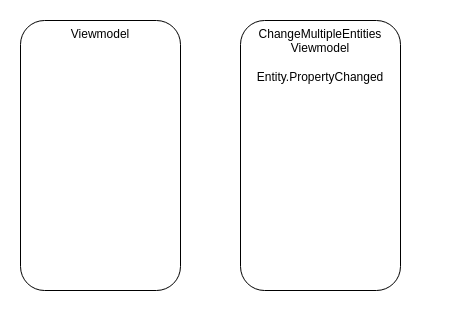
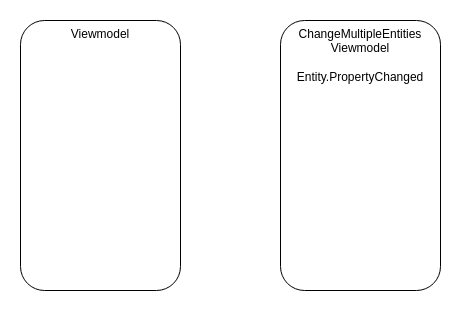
  <mxCell id="0" />
  <mxCell id="1" parent="0" />
  <mxCell id="2" value="Viewmodel" style="rounded=1;whiteSpace=wrap;html=1;verticalAlign=top;" vertex="1" parent="1"><mxGeometry x="20" y="20" width="160" height="270" as="geometry" /></mxCell>
- <mxCell id="3" value="ChangeMultipleEntities&lt;div&gt;Viewmodel&lt;/div&gt;&lt;div&gt;&lt;br&gt;&lt;/div&gt;&lt;div&gt;Entity.PropertyChanged&lt;/div&gt;" style="rounded=1;whiteSpace=wrap;html=1;verticalAlign=top;" vertex="1" parent="1"><mxGeometry x="240" y="20" width="160" height="270" as="geometry" /></mxCell>
+ <mxCell id="3" value="ChangeMultipleEntities&lt;div&gt;Viewmodel&lt;/div&gt;&lt;div&gt;&lt;br&gt;&lt;/div&gt;&lt;div&gt;Entity.PropertyChanged&lt;/div&gt;" style="rounded=1;whiteSpace=wrap;html=1;verticalAlign=top;" vertex="1" parent="1"><mxGeometry x="280" y="20" width="160" height="270" as="geometry" /></mxCell>
